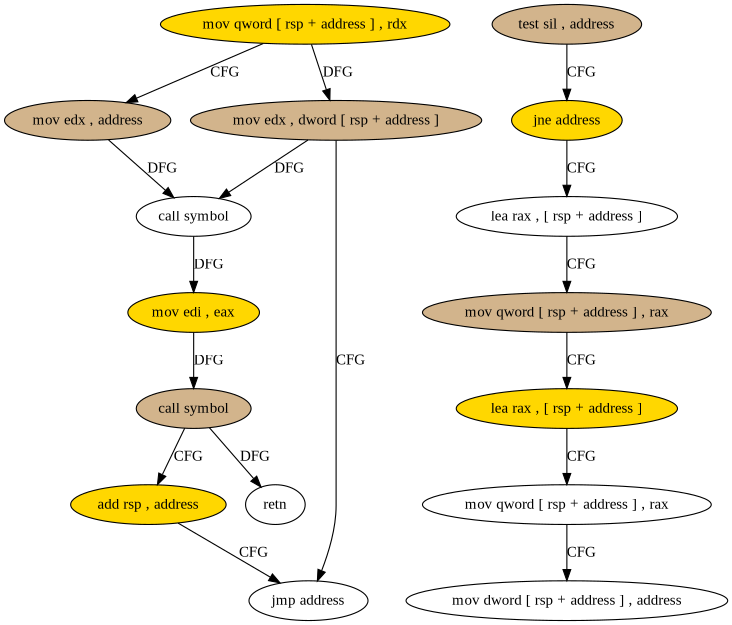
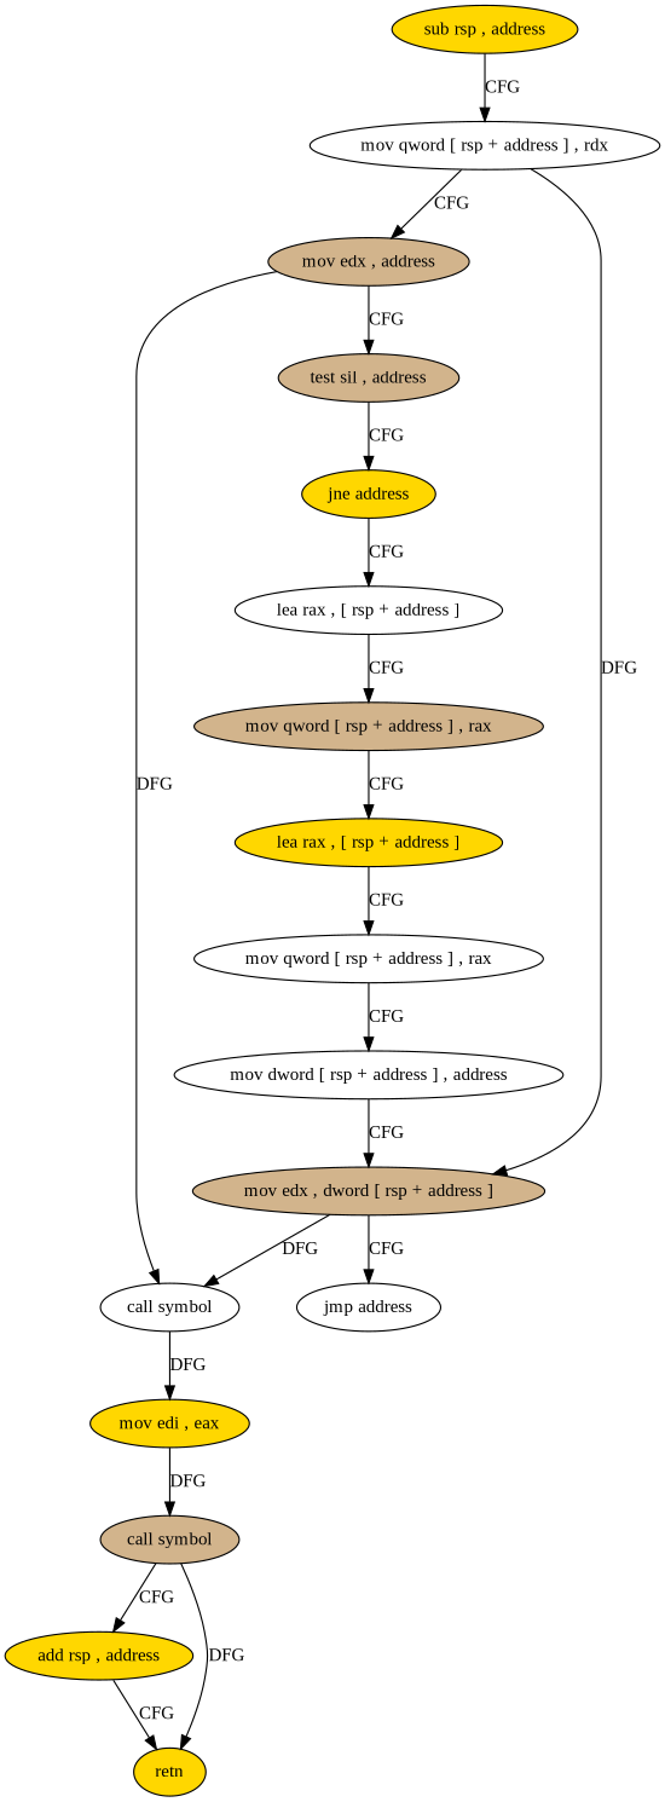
  digraph {
    fontname="Liberation Serif"
    node [fillcolor=white fontname="Liberation Serif" style=filled]
    edge [fontname="Liberation Serif"]
-   n2 [fillcolor=gold label="mov qword [ rsp + address ] , rdx"]
+   n1 [fillcolor=gold label="sub rsp , address"]
+   n2 [label="mov qword [ rsp + address ] , rdx"]
    n3 [fillcolor=tan label="mov edx , address"]
    n4 [fillcolor=tan label="mov edx , dword [ rsp + address ]"]
    n5 [fillcolor=tan label="test sil , address"]
    n6 [label="call symbol"]
    n7 [label="jmp address"]
    n8 [fillcolor=gold label="jne address"]
    n9 [fillcolor=gold label="mov edi , eax"]
    n10 [label="lea rax , [ rsp + address ]"]
    n11 [fillcolor=tan label="mov qword [ rsp + address ] , rax"]
    n12 [fillcolor=gold label="lea rax , [ rsp + address ]"]
    n13 [label="mov qword [ rsp + address ] , rax"]
    n14 [label="mov dword [ rsp + address ] , address"]
    n15 [fillcolor=tan label="call symbol"]
    n16 [fillcolor=gold label="add rsp , address"]
-   n17 [label=retn]
+   n17 [fillcolor=gold label=retn]
+   n1 -> n2 [label=CFG]
    n2 -> n3 [label=CFG]
    n2 -> n4 [label=DFG]
+   n3 -> n5 [label=CFG]
    n3 -> n6 [label=DFG]
    n4 -> n6 [label=DFG]
    n4 -> n7 [label=CFG]
    n5 -> n8 [label=CFG]
    n6 -> n9 [label=DFG]
    n8 -> n10 [label=CFG]
    n9 -> n15 [label=DFG]
    n10 -> n11 [label=CFG]
    n11 -> n12 [label=CFG]
    n12 -> n13 [label=CFG]
    n13 -> n14 [label=CFG]
+   n14 -> n4 [label=CFG]
    n15 -> n16 [label=CFG]
    n15 -> n17 [label=DFG]
-   n16 -> n7 [label=CFG]
+   n16 -> n17 [label=CFG]
  }
